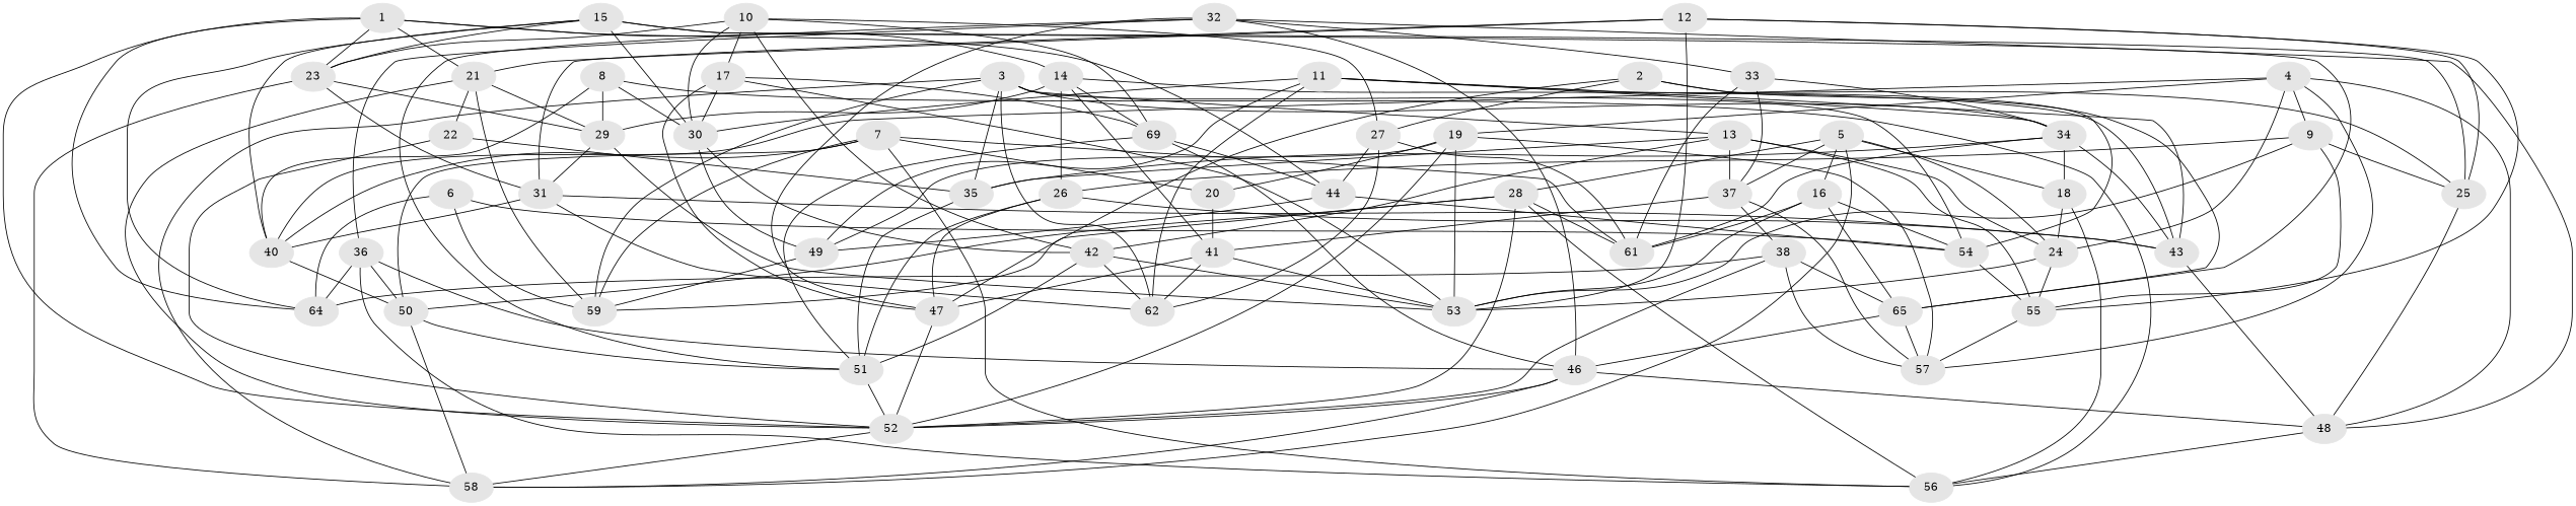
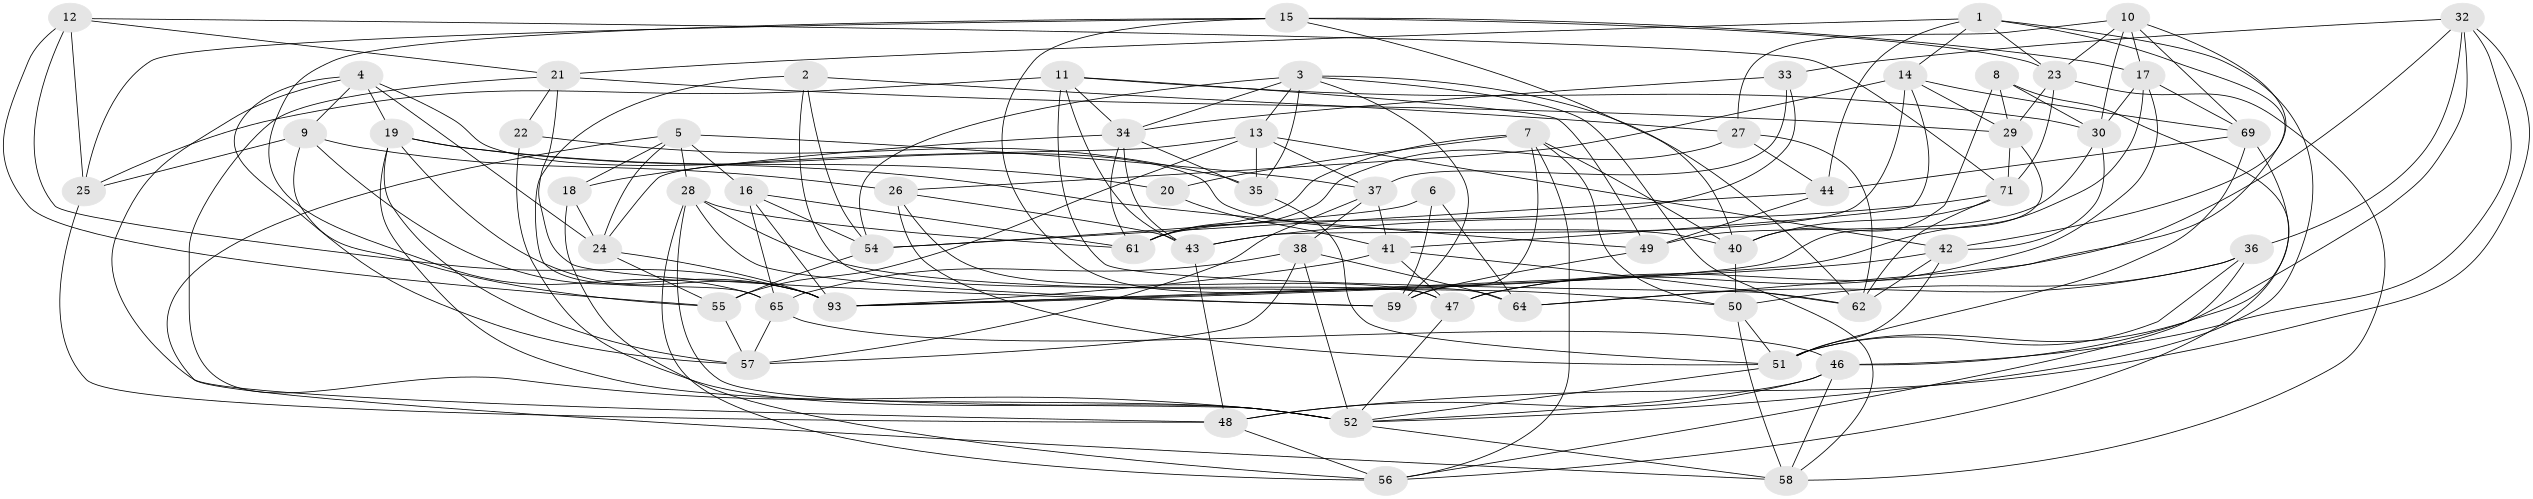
  graph {
    node [color=gray90 style=filled]
    edge [weight=1.0]
    1
    14
    21
    23
    44
    52
    n7 [label=64]
    29
    26
    n10 [label=69]
    43
    41
    59
    22
    58
-   31
+   31 [label=71]
    54
    49
    2
    27
    n21 [label=65]
    47
    62
    61
    57
    46
    55
    3
    13
    34
    35
    24
    37
    42
    18
    51
    4
    9
    19
    40
    48
    25
-   53
+   53 [label=93]
    20
    50
    56
    5
    16
    28
    38
    6
    7
    8
    30
    10
    17
    11
    12
    15
    32
    33
    36
    1 -- 14
    1 -- 21
    1 -- 23
    1 -- 44
    1 -- 52
    1 -- n7
    14 -- 29
    14 -- 26 [weight=2.0]
    14 -- n10
    14 -- 43
    14 -- 41
    21 -- 52
    21 -- 29
    21 -- 59
    21 -- 22
    23 -- 29
    23 -- 58
    23 -- 31
    44 -- 54
    44 -- 49
    52 -- 58
    29 -- 31
    29 -- 53
    26 -- 43
    26 -- 47
    26 -- 51
    n10 -- 44
    n10 -- 46
    n10 -- 51
    43 -- 48
    41 -- 47
    41 -- 62
    41 -- 53
    22 -- 52
    22 -- 35 [weight=2.0]
    31 -- 43
    31 -- 62
    31 -- 40
    54 -- 55
    49 -- 59
    2 -- 54
    2 -- 27
    2 -- n21
    2 -- 47
    27 -- 44
    27 -- 62
    27 -- 61
    n21 -- 57
    n21 -- 46
    47 -- 52
    46 -- 52
    46 -- 58
    46 -- 48
    55 -- 57
    3 -- 59
    3 -- 58
    3 -- 54
    3 -- 62
    3 -- 13
    3 -- 34
    3 -- 35
    13 -- 55
    13 -- 35
    13 -- 24
    13 -- 37
    13 -- 42
    34 -- 43
    34 -- 61
    34 -- 35
    34 -- 18
    35 -- 51
    24 -- 55
    24 -- 53
    37 -- 41
    37 -- 57
    37 -- 38
    42 -- 62
    42 -- 51
    42 -- 53
    18 -- 24
    18 -- 56
    51 -- 52
    4 -- 57
    4 -- 24
    4 -- 9
    4 -- 19
    4 -- 40
    4 -- 48
    9 -- 26
    9 -- 55
    9 -- 25 [weight=2.0]
    9 -- 53
    19 -- 52
    19 -- 49
    19 -- 57
    19 -- 53
    19 -- 20
    40 -- 50
    48 -- 56
    25 -- 48
    20 -- 41
    50 -- 58
    50 -- 51
    5 -- 58
    5 -- 24
    5 -- 37
    5 -- 18
    5 -- 16
    5 -- 28
    16 -- 54
    16 -- n21
    16 -- 61
    16 -- 53 [weight=2.0]
    28 -- 52
    28 -- 59
    28 -- 61
    28 -- 50
    28 -- 56
    38 -- 52
    38 -- n7
    38 -- n21
    38 -- 57
    6 -- n7
    6 -- 59
    6 -- 54
    7 -- 59
    7 -- 61
    7 -- 40
    7 -- 20
    7 -- 50
    7 -- 56
    8 -- 29
    8 -- 40
    8 -- 56
    8 -- 30
    30 -- 49
    30 -- 42
    10 -- 23
    10 -- n10
    10 -- 27
    10 -- 42
    10 -- 30
    10 -- 17
    17 -- n10
    17 -- 47
    17 -- 53
    17 -- 30
    11 -- 43
    11 -- 49
    11 -- 62
    11 -- 34
    11 -- 25
    11 -- 30
    12 -- 21
    12 -- 31
    12 -- 55
    12 -- 25
    12 -- 53
    15 -- 23
    15 -- n7
    15 -- n21
    15 -- 40
    15 -- 25
-   15 -- 30
+   15 -- 17
    32 -- 47
    32 -- 46
    32 -- 51
    32 -- 48
    32 -- 33
    32 -- 36
    33 -- 61
    33 -- 34
    33 -- 37
    36 -- n7 [weight=2.0]
-   36 -- 46
+   36 -- 51
    36 -- 50
    36 -- 56
  }
